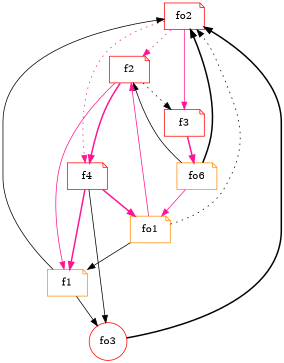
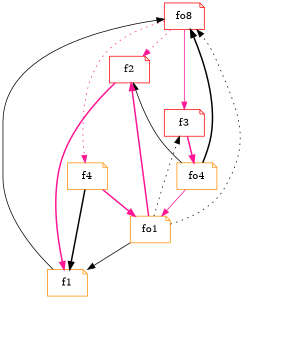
  strict digraph {
    node [color=red shape=note]
    edge [color=deeppink style=solid weight=2]
-   fo2
+   fo2 [label=fo8]
    f1 [color=darkorange]
-   fo3 [shape=circle]
    f2
    f3
-   f4
-   fo4 [color=darkorange label=fo6]
+   f4 [color=darkorange]
+   fo4 [color=darkorange]
    fo1 [color=darkorange]
    fo2 -> f2 [style=dotted]
    fo2 -> f3
    fo2 -> f4 [style=dotted]
    f1 -> fo2 [color=black]
-   f1 -> fo3 [color=black]
-   fo3 -> fo2 [color=black style=bold]
-   f2 -> f1
-   f2 -> f3 [color=black style=dotted]
-   f2 -> f4 [style=bold]
+   f2 -> f1 [style=bold]
+   fo1 -> f3 [color=black style=dotted]
    f3 -> fo4 [style=bold]
-   f4 -> f1 [style=bold]
-   f4 -> fo3 [color=black]
+   f4 -> f1 [color=black style=bold]
    f4 -> fo1 [style=bold]
    fo4 -> fo2 [color=black style=bold]
    fo4 -> f2 [color=black]
    fo4 -> fo1
    fo1 -> fo2 [color=black style=dotted]
    fo1 -> f1 [color=black]
-   fo1 -> f2
+   fo1 -> f2 [style=bold]
  }
